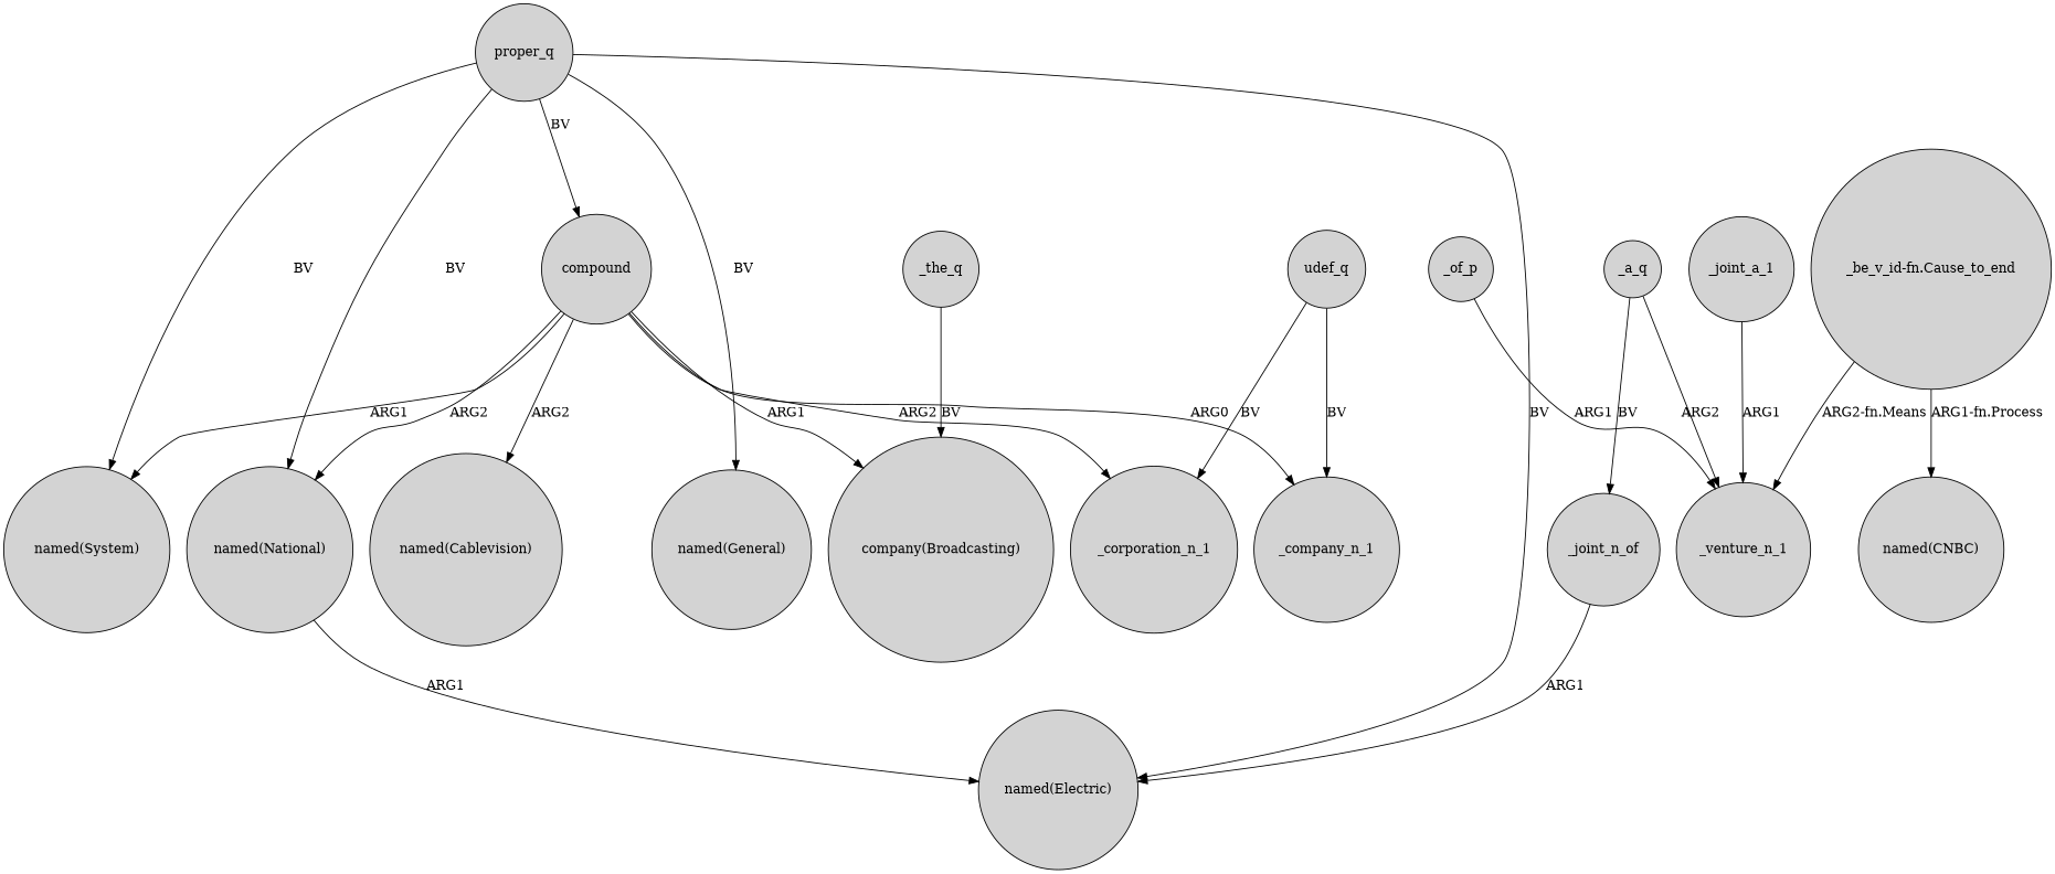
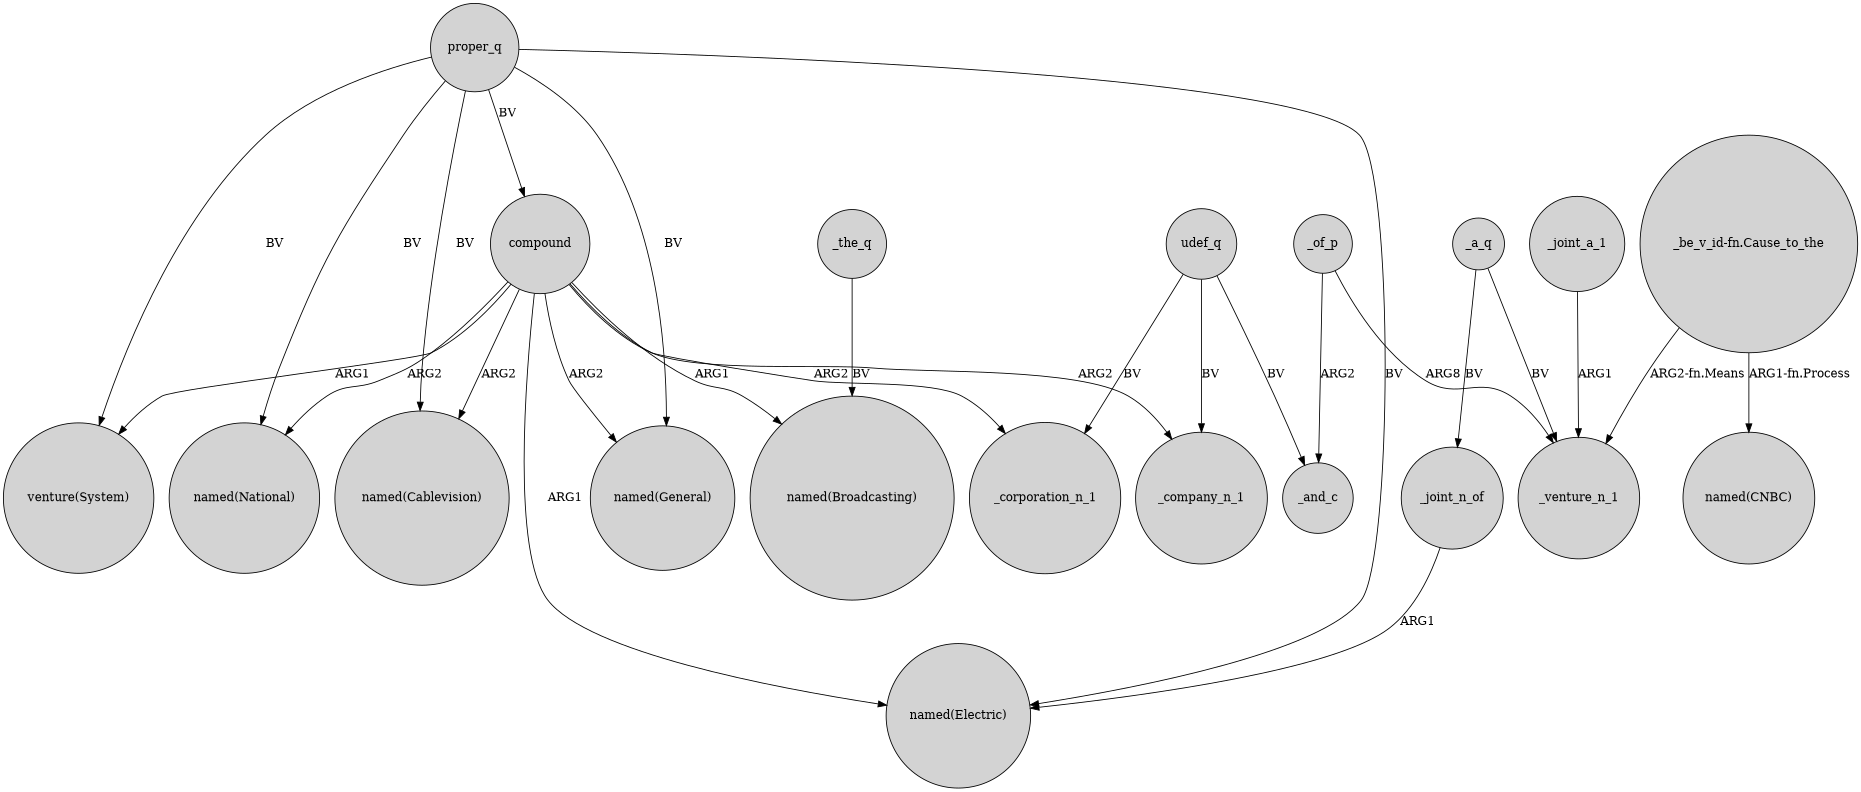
  digraph {
    node [shape=circle style=filled]
    compound
    "named(Cablevision)"
-   "named(System)"
+   "named(System)" [label="venture(System)"]
    _company_n_1
-   "named(Broadcasting)" [label="company(Broadcasting)"]
+   "named(Broadcasting)"
    "named(Electric)"
    "named(National)"
    "named(General)"
    _corporation_n_1
    _of_p
+   _and_c
    _venture_n_1
    _joint_a_1
    proper_q
    n15 [label=_joint_n_of]
    udef_q
-   "_be_v_id-fn.Cause_to_end"
+   "_be_v_id-fn.Cause_to_end" [label="_be_v_id-fn.Cause_to_the"]
    "named(CNBC)"
    _a_q
    _the_q
    compound -> "named(Cablevision)" [label=ARG2]
    compound -> "named(System)" [label=ARG1]
-   compound -> _company_n_1 [label=ARG0]
+   compound -> _company_n_1 [label=ARG2]
    compound -> "named(Broadcasting)" [label=ARG1]
-   "named(National)" -> "named(Electric)" [label=ARG1]
+   compound -> "named(Electric)" [label=ARG1]
    compound -> "named(National)" [label=ARG2]
+   compound -> "named(General)" [label=ARG2]
    compound -> _corporation_n_1 [label=ARG2]
-   _of_p -> _venture_n_1 [label=ARG1]
+   _of_p -> _and_c [label=ARG2]
+   _of_p -> _venture_n_1 [label=ARG8]
    _joint_a_1 -> _venture_n_1 [label=ARG1]
    proper_q -> compound [label=BV]
+   proper_q -> "named(Cablevision)" [label=BV]
    proper_q -> "named(System)" [label=BV]
    proper_q -> "named(Electric)" [label=BV]
    proper_q -> "named(National)" [label=BV]
    proper_q -> "named(General)" [label=BV]
    n15 -> "named(Electric)" [label=ARG1]
    udef_q -> _company_n_1 [label=BV]
    udef_q -> _corporation_n_1 [label=BV]
+   udef_q -> _and_c [label=BV]
    "_be_v_id-fn.Cause_to_end" -> _venture_n_1 [label="ARG2-fn.Means"]
    "_be_v_id-fn.Cause_to_end" -> "named(CNBC)" [label="ARG1-fn.Process"]
-   _a_q -> _venture_n_1 [label=ARG2]
+   _a_q -> _venture_n_1 [label=BV]
    _a_q -> n15 [label=BV]
    _the_q -> "named(Broadcasting)" [label=BV]
  }
